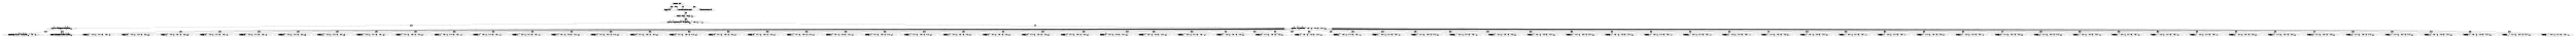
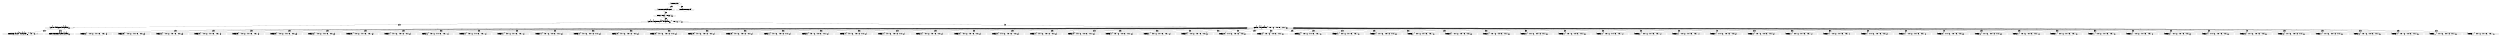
  digraph {
    n1 [label=<(METHOD,&lt;init&gt;)>]
-   n2 [label=<(PARAM,this)>]
    n3 [label=<(MODIFIER,CONSTRUCTOR)>]
    n4 [label=<(METHOD_RETURN,void)>]
    n5 [label=<(BLOCK,&lt;empty&gt;,&lt;empty&gt;)<SUB>366</SUB>>]
    n6 [label=<(&lt;operator&gt;.assignment,char[] this.alphabet = { //  0 to  7 'A', //  ...)<SUB>368</SUB>>]
    n7 [label=<(&lt;operator&gt;.fieldAccess,this.alphabet)<SUB>368</SUB>>]
    n8 [label=<(&lt;operator&gt;.arrayInitializer,{ //  0 to  7 'A', //  0 to  7 'B', //  0 to ...)<SUB>368</SUB>>]
    n9 [label=<(IDENTIFIER,this,char[] this.alphabet = { //  0 to  7 'A', //  ...)>]
    n10 [label=<(FIELD_IDENTIFIER,alphabet,alphabet)<SUB>368</SUB>>]
    n11 [label=<(LITERAL,'A',{ //  0 to  7 'A', //  0 to  7 'B', //  0 to ...)<SUB>369</SUB>>]
    n12 [label=<(LITERAL,'B',{ //  0 to  7 'A', //  0 to  7 'B', //  0 to ...)<SUB>369</SUB>>]
    n13 [label=<(LITERAL,'C',{ //  0 to  7 'A', //  0 to  7 'B', //  0 to ...)<SUB>369</SUB>>]
    n14 [label=<(LITERAL,'D',{ //  0 to  7 'A', //  0 to  7 'B', //  0 to ...)<SUB>369</SUB>>]
    n15 [label=<(LITERAL,'E',{ //  0 to  7 'A', //  0 to  7 'B', //  0 to ...)<SUB>369</SUB>>]
    n16 [label=<(LITERAL,'F',{ //  0 to  7 'A', //  0 to  7 'B', //  0 to ...)<SUB>369</SUB>>]
    n17 [label=<(LITERAL,'G',{ //  0 to  7 'A', //  0 to  7 'B', //  0 to ...)<SUB>369</SUB>>]
    n18 [label=<(LITERAL,'H',{ //  0 to  7 'A', //  0 to  7 'B', //  0 to ...)<SUB>369</SUB>>]
    n19 [label=<(LITERAL,'I',{ //  0 to  7 'A', //  0 to  7 'B', //  0 to ...)<SUB>370</SUB>>]
    n20 [label=<(LITERAL,'J',{ //  0 to  7 'A', //  0 to  7 'B', //  0 to ...)<SUB>370</SUB>>]
    n21 [label=<(LITERAL,'K',{ //  0 to  7 'A', //  0 to  7 'B', //  0 to ...)<SUB>370</SUB>>]
    n22 [label=<(LITERAL,'L',{ //  0 to  7 'A', //  0 to  7 'B', //  0 to ...)<SUB>370</SUB>>]
    n23 [label=<(LITERAL,'M',{ //  0 to  7 'A', //  0 to  7 'B', //  0 to ...)<SUB>370</SUB>>]
    n24 [label=<(LITERAL,'N',{ //  0 to  7 'A', //  0 to  7 'B', //  0 to ...)<SUB>370</SUB>>]
    n25 [label=<(LITERAL,'O',{ //  0 to  7 'A', //  0 to  7 'B', //  0 to ...)<SUB>370</SUB>>]
    n26 [label=<(LITERAL,'P',{ //  0 to  7 'A', //  0 to  7 'B', //  0 to ...)<SUB>370</SUB>>]
    n27 [label=<(LITERAL,'Q',{ //  0 to  7 'A', //  0 to  7 'B', //  0 to ...)<SUB>371</SUB>>]
    n28 [label=<(LITERAL,'R',{ //  0 to  7 'A', //  0 to  7 'B', //  0 to ...)<SUB>371</SUB>>]
    n29 [label=<(LITERAL,'S',{ //  0 to  7 'A', //  0 to  7 'B', //  0 to ...)<SUB>371</SUB>>]
    n30 [label=<(LITERAL,'T',{ //  0 to  7 'A', //  0 to  7 'B', //  0 to ...)<SUB>371</SUB>>]
    n31 [label=<(LITERAL,'U',{ //  0 to  7 'A', //  0 to  7 'B', //  0 to ...)<SUB>371</SUB>>]
    n32 [label=<(LITERAL,'V',{ //  0 to  7 'A', //  0 to  7 'B', //  0 to ...)<SUB>371</SUB>>]
    n33 [label=<(LITERAL,'W',{ //  0 to  7 'A', //  0 to  7 'B', //  0 to ...)<SUB>371</SUB>>]
    n34 [label=<(LITERAL,'X',{ //  0 to  7 'A', //  0 to  7 'B', //  0 to ...)<SUB>371</SUB>>]
    n35 [label=<(LITERAL,'Y',{ //  0 to  7 'A', //  0 to  7 'B', //  0 to ...)<SUB>372</SUB>>]
    n36 [label=<(LITERAL,'Z',{ //  0 to  7 'A', //  0 to  7 'B', //  0 to ...)<SUB>372</SUB>>]
    n37 [label=<(LITERAL,'a',{ //  0 to  7 'A', //  0 to  7 'B', //  0 to ...)<SUB>372</SUB>>]
    n38 [label=<(LITERAL,'b',{ //  0 to  7 'A', //  0 to  7 'B', //  0 to ...)<SUB>372</SUB>>]
    n39 [label=<(LITERAL,'c',{ //  0 to  7 'A', //  0 to  7 'B', //  0 to ...)<SUB>372</SUB>>]
    n40 [label=<(LITERAL,'d',{ //  0 to  7 'A', //  0 to  7 'B', //  0 to ...)<SUB>372</SUB>>]
    n41 [label=<(LITERAL,'e',{ //  0 to  7 'A', //  0 to  7 'B', //  0 to ...)<SUB>372</SUB>>]
    n42 [label=<(LITERAL,'f',{ //  0 to  7 'A', //  0 to  7 'B', //  0 to ...)<SUB>372</SUB>>]
    n43 [label=<(LITERAL,'g',{ //  0 to  7 'A', //  0 to  7 'B', //  0 to ...)<SUB>373</SUB>>]
    n44 [label=<(LITERAL,'h',{ //  0 to  7 'A', //  0 to  7 'B', //  0 to ...)<SUB>373</SUB>>]
    n45 [label=<(LITERAL,'i',{ //  0 to  7 'A', //  0 to  7 'B', //  0 to ...)<SUB>373</SUB>>]
    n46 [label=<(LITERAL,'j',{ //  0 to  7 'A', //  0 to  7 'B', //  0 to ...)<SUB>373</SUB>>]
    n47 [label=<(LITERAL,'k',{ //  0 to  7 'A', //  0 to  7 'B', //  0 to ...)<SUB>373</SUB>>]
    n48 [label=<(LITERAL,'l',{ //  0 to  7 'A', //  0 to  7 'B', //  0 to ...)<SUB>373</SUB>>]
    n49 [label=<(LITERAL,'m',{ //  0 to  7 'A', //  0 to  7 'B', //  0 to ...)<SUB>373</SUB>>]
    n50 [label=<(LITERAL,'n',{ //  0 to  7 'A', //  0 to  7 'B', //  0 to ...)<SUB>373</SUB>>]
    n51 [label=<(LITERAL,'o',{ //  0 to  7 'A', //  0 to  7 'B', //  0 to ...)<SUB>374</SUB>>]
    n52 [label=<(LITERAL,'p',{ //  0 to  7 'A', //  0 to  7 'B', //  0 to ...)<SUB>374</SUB>>]
    n53 [label=<(LITERAL,'q',{ //  0 to  7 'A', //  0 to  7 'B', //  0 to ...)<SUB>374</SUB>>]
    n54 [label=<(LITERAL,'r',{ //  0 to  7 'A', //  0 to  7 'B', //  0 to ...)<SUB>374</SUB>>]
    n55 [label=<(LITERAL,'s',{ //  0 to  7 'A', //  0 to  7 'B', //  0 to ...)<SUB>374</SUB>>]
    n56 [label=<(LITERAL,'t',{ //  0 to  7 'A', //  0 to  7 'B', //  0 to ...)<SUB>374</SUB>>]
    n57 [label=<(LITERAL,'u',{ //  0 to  7 'A', //  0 to  7 'B', //  0 to ...)<SUB>374</SUB>>]
    n58 [label=<(LITERAL,'v',{ //  0 to  7 'A', //  0 to  7 'B', //  0 to ...)<SUB>374</SUB>>]
    n59 [label=<(LITERAL,'w',{ //  0 to  7 'A', //  0 to  7 'B', //  0 to ...)<SUB>375</SUB>>]
    n60 [label=<(LITERAL,'x',{ //  0 to  7 'A', //  0 to  7 'B', //  0 to ...)<SUB>375</SUB>>]
    n61 [label=<(LITERAL,'y',{ //  0 to  7 'A', //  0 to  7 'B', //  0 to ...)<SUB>375</SUB>>]
    n62 [label=<(LITERAL,'z',{ //  0 to  7 'A', //  0 to  7 'B', //  0 to ...)<SUB>375</SUB>>]
    n63 [label=<(LITERAL,'0',{ //  0 to  7 'A', //  0 to  7 'B', //  0 to ...)<SUB>375</SUB>>]
    n64 [label=<(LITERAL,'1',{ //  0 to  7 'A', //  0 to  7 'B', //  0 to ...)<SUB>375</SUB>>]
    n65 [label=<(LITERAL,'2',{ //  0 to  7 'A', //  0 to  7 'B', //  0 to ...)<SUB>375</SUB>>]
    n66 [label=<(LITERAL,'3',{ //  0 to  7 'A', //  0 to  7 'B', //  0 to ...)<SUB>375</SUB>>]
    n67 [label=<(LITERAL,'4',{ //  0 to  7 'A', //  0 to  7 'B', //  0 to ...)<SUB>376</SUB>>]
    n68 [label=<(LITERAL,'5',{ //  0 to  7 'A', //  0 to  7 'B', //  0 to ...)<SUB>376</SUB>>]
    n69 [label=<(LITERAL,'6',{ //  0 to  7 'A', //  0 to  7 'B', //  0 to ...)<SUB>376</SUB>>]
    n70 [label=<(LITERAL,'7',{ //  0 to  7 'A', //  0 to  7 'B', //  0 to ...)<SUB>376</SUB>>]
    n71 [label=<(LITERAL,'8',{ //  0 to  7 'A', //  0 to  7 'B', //  0 to ...)<SUB>376</SUB>>]
    n72 [label=<(LITERAL,'9',{ //  0 to  7 'A', //  0 to  7 'B', //  0 to ...)<SUB>376</SUB>>]
    n73 [label=<(LITERAL,'+',{ //  0 to  7 'A', //  0 to  7 'B', //  0 to ...)<SUB>376</SUB>>]
    n74 [label=<(LITERAL,'/',{ //  0 to  7 'A', //  0 to  7 'B', //  0 to ...)<SUB>376</SUB>>]
-   n1 -> n2 [label="AST: "]
-   n1 -> n2 [label="DDG: "]
    n1 -> n3 [label="AST: "]
    n1 -> n4 [label="AST: "]
    n3 -> n5 [label="AST: "]
    n5 -> n6 [label="AST: "]
    n6 -> n7 [label="AST: "]
    n6 -> n8 [label="AST: "]
    n7 -> n9 [label="AST: "]
    n7 -> n10 [label="AST: "]
    n8 -> n11 [label="AST: "]
    n8 -> n12 [label="AST: "]
    n8 -> n13 [label="AST: "]
    n8 -> n14 [label="AST: "]
    n8 -> n15 [label="AST: "]
    n8 -> n16 [label="AST: "]
    n8 -> n17 [label="AST: "]
    n8 -> n18 [label="AST: "]
    n8 -> n19 [label="AST: "]
    n8 -> n20 [label="AST: "]
    n8 -> n21 [label="AST: "]
    n8 -> n22 [label="AST: "]
    n8 -> n23 [label="AST: "]
    n8 -> n24 [label="AST: "]
    n8 -> n25 [label="AST: "]
    n8 -> n26 [label="AST: "]
    n8 -> n27 [label="AST: "]
    n8 -> n28 [label="AST: "]
    n8 -> n29 [label="AST: "]
    n8 -> n30 [label="AST: "]
    n8 -> n31 [label="AST: "]
    n8 -> n32 [label="AST: "]
    n8 -> n33 [label="AST: "]
    n8 -> n34 [label="AST: "]
    n8 -> n35 [label="AST: "]
    n8 -> n36 [label="AST: "]
    n8 -> n37 [label="AST: "]
    n8 -> n38 [label="AST: "]
    n8 -> n39 [label="AST: "]
    n8 -> n40 [label="AST: "]
    n8 -> n41 [label="AST: "]
    n8 -> n42 [label="AST: "]
    n8 -> n43 [label="AST: "]
    n8 -> n44 [label="AST: "]
    n8 -> n45 [label="AST: "]
    n8 -> n46 [label="AST: "]
    n8 -> n47 [label="AST: "]
    n8 -> n48 [label="AST: "]
    n8 -> n49 [label="AST: "]
    n8 -> n50 [label="AST: "]
    n8 -> n51 [label="AST: "]
    n8 -> n52 [label="AST: "]
    n8 -> n53 [label="AST: "]
    n8 -> n54 [label="AST: "]
    n8 -> n55 [label="AST: "]
    n8 -> n56 [label="AST: "]
    n8 -> n57 [label="AST: "]
    n8 -> n58 [label="AST: "]
    n8 -> n59 [label="AST: "]
    n8 -> n60 [label="AST: "]
    n8 -> n61 [label="AST: "]
    n8 -> n62 [label="AST: "]
    n8 -> n63 [label="AST: "]
    n8 -> n64 [label="AST: "]
    n8 -> n65 [label="AST: "]
    n8 -> n66 [label="AST: "]
    n8 -> n67 [label="AST: "]
    n8 -> n68 [label="AST: "]
    n8 -> n69 [label="AST: "]
    n8 -> n70 [label="AST: "]
    n8 -> n71 [label="AST: "]
    n8 -> n72 [label="AST: "]
    n8 -> n73 [label="AST: "]
    n8 -> n74 [label="AST: "]
  }
